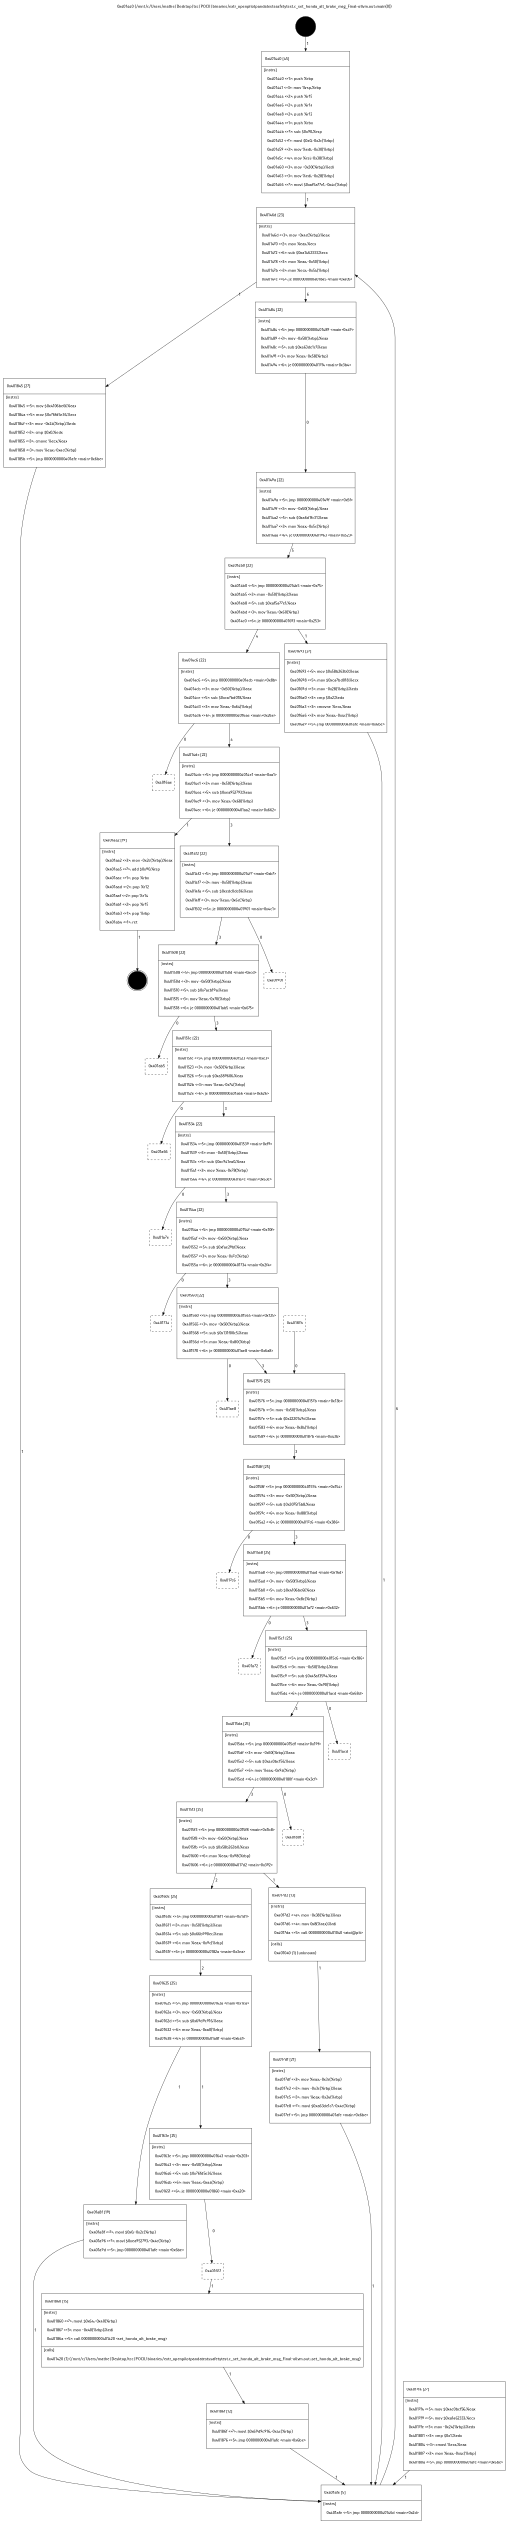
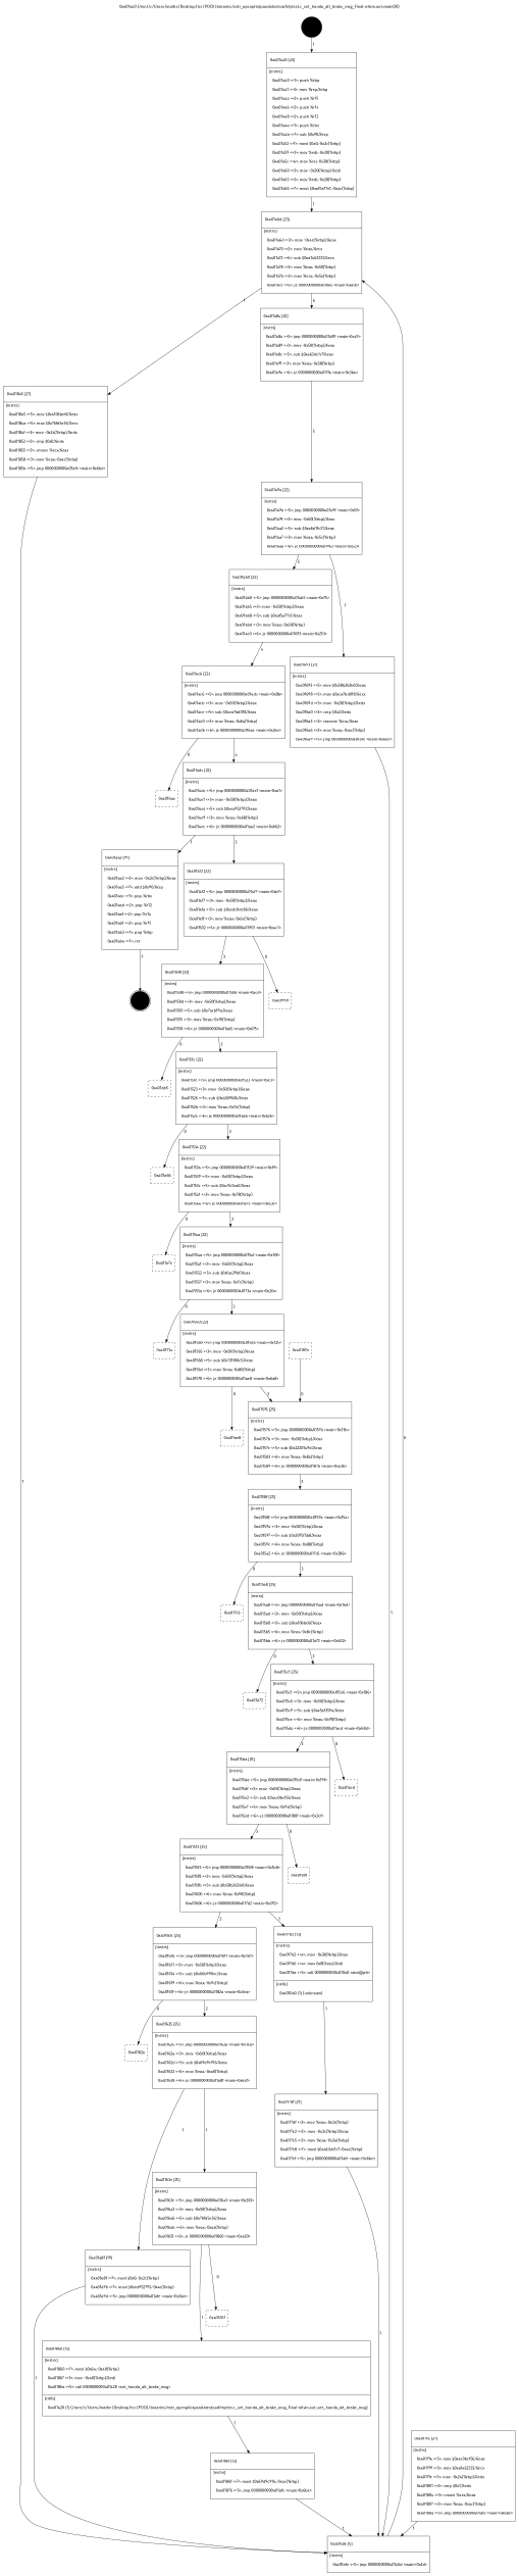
  digraph {
    fontname="Fira Sans"
    label="0x401440 (/mnt/c/Users/mathe/Desktop/tcc/POCII/binaries/extr_openpilotpandatestssafetytest.c_set_honda_alt_brake_msg_Final-ollvm.out::main(0))"
    labelloc=t
    node [fontname="Fira Sans" shape=record]
    edge [fontname="Fira Sans"]
    Entry [fillcolor=black height=0.3 shape=circle style=filled width=0.3]
    n2 [label="{\n     0x401440 [45]\l\n     | [instrs]\l\n     &nbsp;&nbsp;0x401440 \<+1\>: push %rbp\l\n     &nbsp;&nbsp;0x401441 \<+3\>: mov %rsp,%rbp\l\n     &nbsp;&nbsp;0x401444 \<+2\>: push %r15\l\n     &nbsp;&nbsp;0x401446 \<+2\>: push %r14\l\n     &nbsp;&nbsp;0x401448 \<+2\>: push %r12\l\n     &nbsp;&nbsp;0x40144a \<+1\>: push %rbx\l\n     &nbsp;&nbsp;0x40144b \<+7\>: sub $0x90,%rsp\l\n     &nbsp;&nbsp;0x401452 \<+7\>: movl $0x0,-0x2c(%rbp)\l\n     &nbsp;&nbsp;0x401459 \<+3\>: mov %edi,-0x30(%rbp)\l\n     &nbsp;&nbsp;0x40145c \<+4\>: mov %rsi,-0x38(%rbp)\l\n     &nbsp;&nbsp;0x401460 \<+3\>: mov -0x30(%rbp),%edi\l\n     &nbsp;&nbsp;0x401463 \<+3\>: mov %edi,-0x28(%rbp)\l\n     &nbsp;&nbsp;0x401466 \<+7\>: movl $0xaf5a77e1,-0x4c(%rbp)\l\n  }"]
    n3 [label="{\n     0x40146d [23]\l\n     | [instrs]\l\n     &nbsp;&nbsp;0x40146d \<+3\>: mov -0x4c(%rbp),%eax\l\n     &nbsp;&nbsp;0x401470 \<+2\>: mov %eax,%ecx\l\n     &nbsp;&nbsp;0x401472 \<+6\>: sub $0xa1462333,%ecx\l\n     &nbsp;&nbsp;0x401478 \<+3\>: mov %eax,-0x50(%rbp)\l\n     &nbsp;&nbsp;0x40147b \<+3\>: mov %ecx,-0x54(%rbp)\l\n     &nbsp;&nbsp;0x40147e \<+6\>: je 0000000000401845 \<main+0x405\>\l\n  }"]
    n4 [label="{\n     0x401845 [27]\l\n     | [instrs]\l\n     &nbsp;&nbsp;0x401845 \<+5\>: mov $0x4106be6f,%eax\l\n     &nbsp;&nbsp;0x40184a \<+5\>: mov $0x76fd5e36,%ecx\l\n     &nbsp;&nbsp;0x40184f \<+3\>: mov -0x24(%rbp),%edx\l\n     &nbsp;&nbsp;0x401852 \<+3\>: cmp $0x0,%edx\l\n     &nbsp;&nbsp;0x401855 \<+3\>: cmove %ecx,%eax\l\n     &nbsp;&nbsp;0x401858 \<+3\>: mov %eax,-0x4c(%rbp)\l\n     &nbsp;&nbsp;0x40185b \<+5\>: jmp 0000000000401afe \<main+0x6be\>\l\n  }"]
    n5 [label="{\n     0x401484 [22]\l\n     | [instrs]\l\n     &nbsp;&nbsp;0x401484 \<+5\>: jmp 0000000000401489 \<main+0x49\>\l\n     &nbsp;&nbsp;0x401489 \<+3\>: mov -0x50(%rbp),%eax\l\n     &nbsp;&nbsp;0x40148c \<+5\>: sub $0xa63de1c7,%eax\l\n     &nbsp;&nbsp;0x401491 \<+3\>: mov %eax,-0x58(%rbp)\l\n     &nbsp;&nbsp;0x401494 \<+6\>: je 00000000004017f4 \<main+0x3b4\>\l\n  }"]
    n6 [label="{\n     0x401afe [5]\l\n     | [instrs]\l\n     &nbsp;&nbsp;0x401afe \<+5\>: jmp 000000000040146d \<main+0x2d\>\l\n  }"]
    n7 [label="{\n     0x40149a [22]\l\n     | [instrs]\l\n     &nbsp;&nbsp;0x40149a \<+5\>: jmp 000000000040149f \<main+0x5f\>\l\n     &nbsp;&nbsp;0x40149f \<+3\>: mov -0x50(%rbp),%eax\l\n     &nbsp;&nbsp;0x4014a2 \<+5\>: sub $0xa6d1fc31,%eax\l\n     &nbsp;&nbsp;0x4014a7 \<+3\>: mov %eax,-0x5c(%rbp)\l\n     &nbsp;&nbsp;0x4014aa \<+6\>: je 0000000000401963 \<main+0x523\>\l\n  }"]
    n8 [label="{\n     0x4017f4 [27]\l\n     | [instrs]\l\n     &nbsp;&nbsp;0x4017f4 \<+5\>: mov $0x4c0bcf56,%eax\l\n     &nbsp;&nbsp;0x4017f9 \<+5\>: mov $0xa1462333,%ecx\l\n     &nbsp;&nbsp;0x4017fe \<+3\>: mov -0x24(%rbp),%edx\l\n     &nbsp;&nbsp;0x401801 \<+3\>: cmp $0x1,%edx\l\n     &nbsp;&nbsp;0x401804 \<+3\>: cmovl %ecx,%eax\l\n     &nbsp;&nbsp;0x401807 \<+3\>: mov %eax,-0x4c(%rbp)\l\n     &nbsp;&nbsp;0x40180a \<+5\>: jmp 0000000000401afe \<main+0x6be\>\l\n  }"]
    n9 [label="{\n     0x4014b0 [22]\l\n     | [instrs]\l\n     &nbsp;&nbsp;0x4014b0 \<+5\>: jmp 00000000004014b5 \<main+0x75\>\l\n     &nbsp;&nbsp;0x4014b5 \<+3\>: mov -0x50(%rbp),%eax\l\n     &nbsp;&nbsp;0x4014b8 \<+5\>: sub $0xaf5a77e1,%eax\l\n     &nbsp;&nbsp;0x4014bd \<+3\>: mov %eax,-0x60(%rbp)\l\n     &nbsp;&nbsp;0x4014c0 \<+6\>: je 0000000000401693 \<main+0x253\>\l\n  }"]
    Exit [fillcolor=black height=0.3 peripheries=2 shape=circle style=filled width=0.3]
    n11 [label="{\n     0x401693 [27]\l\n     | [instrs]\l\n     &nbsp;&nbsp;0x401693 \<+5\>: mov $0x58b263b0,%eax\l\n     &nbsp;&nbsp;0x401698 \<+5\>: mov $0xca7bd018,%ecx\l\n     &nbsp;&nbsp;0x40169d \<+3\>: mov -0x28(%rbp),%edx\l\n     &nbsp;&nbsp;0x4016a0 \<+3\>: cmp $0x2,%edx\l\n     &nbsp;&nbsp;0x4016a3 \<+3\>: cmovne %ecx,%eax\l\n     &nbsp;&nbsp;0x4016a6 \<+3\>: mov %eax,-0x4c(%rbp)\l\n     &nbsp;&nbsp;0x4016a9 \<+5\>: jmp 0000000000401afe \<main+0x6be\>\l\n  }"]
    n12 [label="{\n     0x4014c6 [22]\l\n     | [instrs]\l\n     &nbsp;&nbsp;0x4014c6 \<+5\>: jmp 00000000004014cb \<main+0x8b\>\l\n     &nbsp;&nbsp;0x4014cb \<+3\>: mov -0x50(%rbp),%eax\l\n     &nbsp;&nbsp;0x4014ce \<+5\>: sub $0xca7bd018,%eax\l\n     &nbsp;&nbsp;0x4014d3 \<+3\>: mov %eax,-0x64(%rbp)\l\n     &nbsp;&nbsp;0x4014d6 \<+6\>: je 00000000004016ae \<main+0x26e\>\l\n  }"]
    n13 [label="{\n     0x40186f [12]\l\n     | [instrs]\l\n     &nbsp;&nbsp;0x40186f \<+7\>: movl $0x69d9c916,-0x4c(%rbp)\l\n     &nbsp;&nbsp;0x401876 \<+5\>: jmp 0000000000401afe \<main+0x6be\>\l\n  }"]
    n14 [label="{\n     0x4016ae\l\n  }" style=dashed]
    n15 [label="{\n     0x4014dc [22]\l\n     | [instrs]\l\n     &nbsp;&nbsp;0x4014dc \<+5\>: jmp 00000000004014e1 \<main+0xa1\>\l\n     &nbsp;&nbsp;0x4014e1 \<+3\>: mov -0x50(%rbp),%eax\l\n     &nbsp;&nbsp;0x4014e4 \<+5\>: sub $0xea952793,%eax\l\n     &nbsp;&nbsp;0x4014e9 \<+3\>: mov %eax,-0x68(%rbp)\l\n     &nbsp;&nbsp;0x4014ec \<+6\>: je 0000000000401aa2 \<main+0x662\>\l\n  }"]
    n16 [label="{\n     0x401657\l\n  }" style=dashed]
    n17 [label="{\n     0x401aa2 [19]\l\n     | [instrs]\l\n     &nbsp;&nbsp;0x401aa2 \<+3\>: mov -0x2c(%rbp),%eax\l\n     &nbsp;&nbsp;0x401aa5 \<+7\>: add $0x90,%rsp\l\n     &nbsp;&nbsp;0x401aac \<+1\>: pop %rbx\l\n     &nbsp;&nbsp;0x401aad \<+2\>: pop %r12\l\n     &nbsp;&nbsp;0x401aaf \<+2\>: pop %r14\l\n     &nbsp;&nbsp;0x401ab1 \<+2\>: pop %r15\l\n     &nbsp;&nbsp;0x401ab3 \<+1\>: pop %rbp\l\n     &nbsp;&nbsp;0x401ab4 \<+1\>: ret\l\n  }"]
    n18 [label="{\n     0x4014f2 [22]\l\n     | [instrs]\l\n     &nbsp;&nbsp;0x4014f2 \<+5\>: jmp 00000000004014f7 \<main+0xb7\>\l\n     &nbsp;&nbsp;0x4014f7 \<+3\>: mov -0x50(%rbp),%eax\l\n     &nbsp;&nbsp;0x4014fa \<+5\>: sub $0xedc0dc86,%eax\l\n     &nbsp;&nbsp;0x4014ff \<+3\>: mov %eax,-0x6c(%rbp)\l\n     &nbsp;&nbsp;0x401502 \<+6\>: je 0000000000401901 \<main+0x4c1\>\l\n  }"]
    n19 [label="{\n     0x401860 [15]\l\n     | [instrs]\l\n     &nbsp;&nbsp;0x401860 \<+7\>: movl $0x64,-0x40(%rbp)\l\n     &nbsp;&nbsp;0x401867 \<+3\>: mov -0x40(%rbp),%edi\l\n     &nbsp;&nbsp;0x40186a \<+5\>: call 0000000000401420 \<set_honda_alt_brake_msg\>\l\n     | [calls]\l\n     &nbsp;&nbsp;0x401420 \{1\} (/mnt/c/Users/mathe/Desktop/tcc/POCII/binaries/extr_openpilotpandatestssafetytest.c_set_honda_alt_brake_msg_Final-ollvm.out::set_honda_alt_brake_msg)\l\n  }"]
    n20 [label="{\n     0x401901\l\n  }" style=dashed]
    n21 [label="{\n     0x401508 [22]\l\n     | [instrs]\l\n     &nbsp;&nbsp;0x401508 \<+5\>: jmp 000000000040150d \<main+0xcd\>\l\n     &nbsp;&nbsp;0x40150d \<+3\>: mov -0x50(%rbp),%eax\l\n     &nbsp;&nbsp;0x401510 \<+5\>: sub $0x7acb19a,%eax\l\n     &nbsp;&nbsp;0x401515 \<+3\>: mov %eax,-0x70(%rbp)\l\n     &nbsp;&nbsp;0x401518 \<+6\>: je 0000000000401ab5 \<main+0x675\>\l\n  }"]
    n22 [label="{\n     0x40163e [25]\l\n     | [instrs]\l\n     &nbsp;&nbsp;0x40163e \<+5\>: jmp 0000000000401643 \<main+0x203\>\l\n     &nbsp;&nbsp;0x401643 \<+3\>: mov -0x50(%rbp),%eax\l\n     &nbsp;&nbsp;0x401646 \<+5\>: sub $0x76fd5e36,%eax\l\n     &nbsp;&nbsp;0x40164b \<+6\>: mov %eax,-0xa4(%rbp)\l\n     &nbsp;&nbsp;0x401651 \<+6\>: je 0000000000401860 \<main+0x420\>\l\n  }"]
    n23 [label="{\n     0x401ab5\l\n  }" style=dashed]
    n24 [label="{\n     0x40151e [22]\l\n     | [instrs]\l\n     &nbsp;&nbsp;0x40151e \<+5\>: jmp 0000000000401523 \<main+0xe3\>\l\n     &nbsp;&nbsp;0x401523 \<+3\>: mov -0x50(%rbp),%eax\l\n     &nbsp;&nbsp;0x401526 \<+5\>: sub $0xa389606,%eax\l\n     &nbsp;&nbsp;0x40152b \<+3\>: mov %eax,-0x74(%rbp)\l\n     &nbsp;&nbsp;0x40152e \<+6\>: je 0000000000401a66 \<main+0x626\>\l\n  }"]
    n25 [label="{\n     0x401a8f [19]\l\n     | [instrs]\l\n     &nbsp;&nbsp;0x401a8f \<+7\>: movl $0x0,-0x2c(%rbp)\l\n     &nbsp;&nbsp;0x401a96 \<+7\>: movl $0xea952793,-0x4c(%rbp)\l\n     &nbsp;&nbsp;0x401a9d \<+5\>: jmp 0000000000401afe \<main+0x6be\>\l\n  }"]
    n26 [label="{\n     0x401a66\l\n  }" style=dashed]
    n27 [label="{\n     0x401534 [22]\l\n     | [instrs]\l\n     &nbsp;&nbsp;0x401534 \<+5\>: jmp 0000000000401539 \<main+0xf9\>\l\n     &nbsp;&nbsp;0x401539 \<+3\>: mov -0x50(%rbp),%eax\l\n     &nbsp;&nbsp;0x40153c \<+5\>: sub $0xc941ea0,%eax\l\n     &nbsp;&nbsp;0x401541 \<+3\>: mov %eax,-0x78(%rbp)\l\n     &nbsp;&nbsp;0x401544 \<+6\>: je 0000000000401a7e \<main+0x63e\>\l\n  }"]
    n28 [label="{\n     0x401625 [25]\l\n     | [instrs]\l\n     &nbsp;&nbsp;0x401625 \<+5\>: jmp 000000000040162a \<main+0x1ea\>\l\n     &nbsp;&nbsp;0x40162a \<+3\>: mov -0x50(%rbp),%eax\l\n     &nbsp;&nbsp;0x40162d \<+5\>: sub $0x69d9c916,%eax\l\n     &nbsp;&nbsp;0x401632 \<+6\>: mov %eax,-0xa0(%rbp)\l\n     &nbsp;&nbsp;0x401638 \<+6\>: je 0000000000401a8f \<main+0x64f\>\l\n  }"]
    n29 [label="{\n     0x401a7e\l\n  }" style=dashed]
    n30 [label="{\n     0x40154a [22]\l\n     | [instrs]\l\n     &nbsp;&nbsp;0x40154a \<+5\>: jmp 000000000040154f \<main+0x10f\>\l\n     &nbsp;&nbsp;0x40154f \<+3\>: mov -0x50(%rbp),%eax\l\n     &nbsp;&nbsp;0x401552 \<+5\>: sub $0xfae29bf,%eax\l\n     &nbsp;&nbsp;0x401557 \<+3\>: mov %eax,-0x7c(%rbp)\l\n     &nbsp;&nbsp;0x40155a \<+6\>: je 0000000000401734 \<main+0x2f4\>\l\n  }"]
+   n31 [label="{\n     0x40182a\l\n  }" style=dashed]
    n32 [label="{\n     0x401734\l\n  }" style=dashed]
    n33 [label="{\n     0x401560 [22]\l\n     | [instrs]\l\n     &nbsp;&nbsp;0x401560 \<+5\>: jmp 0000000000401565 \<main+0x125\>\l\n     &nbsp;&nbsp;0x401565 \<+3\>: mov -0x50(%rbp),%eax\l\n     &nbsp;&nbsp;0x401568 \<+5\>: sub $0x131f00c5,%eax\l\n     &nbsp;&nbsp;0x40156d \<+3\>: mov %eax,-0x80(%rbp)\l\n     &nbsp;&nbsp;0x401570 \<+6\>: je 0000000000401ae8 \<main+0x6a8\>\l\n  }"]
    n34 [label="{\n     0x4017df [21]\l\n     | [instrs]\l\n     &nbsp;&nbsp;0x4017df \<+3\>: mov %eax,-0x3c(%rbp)\l\n     &nbsp;&nbsp;0x4017e2 \<+3\>: mov -0x3c(%rbp),%eax\l\n     &nbsp;&nbsp;0x4017e5 \<+3\>: mov %eax,-0x24(%rbp)\l\n     &nbsp;&nbsp;0x4017e8 \<+7\>: movl $0xa63de1c7,-0x4c(%rbp)\l\n     &nbsp;&nbsp;0x4017ef \<+5\>: jmp 0000000000401afe \<main+0x6be\>\l\n  }"]
    n35 [label="{\n     0x401ae8\l\n  }" style=dashed]
    n36 [label="{\n     0x401576 [25]\l\n     | [instrs]\l\n     &nbsp;&nbsp;0x401576 \<+5\>: jmp 000000000040157b \<main+0x13b\>\l\n     &nbsp;&nbsp;0x40157b \<+3\>: mov -0x50(%rbp),%eax\l\n     &nbsp;&nbsp;0x40157e \<+5\>: sub $0x2220149d,%eax\l\n     &nbsp;&nbsp;0x401583 \<+6\>: mov %eax,-0x84(%rbp)\l\n     &nbsp;&nbsp;0x401589 \<+6\>: je 000000000040187b \<main+0x43b\>\l\n  }"]
    n37 [label="{\n     0x40160c [25]\l\n     | [instrs]\l\n     &nbsp;&nbsp;0x40160c \<+5\>: jmp 0000000000401611 \<main+0x1d1\>\l\n     &nbsp;&nbsp;0x401611 \<+3\>: mov -0x50(%rbp),%eax\l\n     &nbsp;&nbsp;0x401614 \<+5\>: sub $0x66b990ec,%eax\l\n     &nbsp;&nbsp;0x401619 \<+6\>: mov %eax,-0x9c(%rbp)\l\n     &nbsp;&nbsp;0x40161f \<+6\>: je 000000000040182a \<main+0x3ea\>\l\n  }"]
    n38 [label="{\n     0x40158f [25]\l\n     | [instrs]\l\n     &nbsp;&nbsp;0x40158f \<+5\>: jmp 0000000000401594 \<main+0x154\>\l\n     &nbsp;&nbsp;0x401594 \<+3\>: mov -0x50(%rbp),%eax\l\n     &nbsp;&nbsp;0x401597 \<+5\>: sub $0x3075f5b8,%eax\l\n     &nbsp;&nbsp;0x40159c \<+6\>: mov %eax,-0x88(%rbp)\l\n     &nbsp;&nbsp;0x4015a2 \<+6\>: je 00000000004017c6 \<main+0x386\>\l\n  }"]
    n39 [label="{\n     0x4017d2 [13]\l\n     | [instrs]\l\n     &nbsp;&nbsp;0x4017d2 \<+4\>: mov -0x38(%rbp),%rax\l\n     &nbsp;&nbsp;0x4017d6 \<+4\>: mov 0x8(%rax),%rdi\l\n     &nbsp;&nbsp;0x4017da \<+5\>: call 0000000000401040 \<atoi@plt\>\l\n     | [calls]\l\n     &nbsp;&nbsp;0x401040 \{1\} (unknown)\l\n  }"]
    n40 [label="{\n     0x40187b\l\n  }" style=dashed]
    n41 [label="{\n     0x4017c6\l\n  }" style=dashed]
    n42 [label="{\n     0x4015a8 [25]\l\n     | [instrs]\l\n     &nbsp;&nbsp;0x4015a8 \<+5\>: jmp 00000000004015ad \<main+0x16d\>\l\n     &nbsp;&nbsp;0x4015ad \<+3\>: mov -0x50(%rbp),%eax\l\n     &nbsp;&nbsp;0x4015b0 \<+5\>: sub $0x4106be6f,%eax\l\n     &nbsp;&nbsp;0x4015b5 \<+6\>: mov %eax,-0x8c(%rbp)\l\n     &nbsp;&nbsp;0x4015bb \<+6\>: je 0000000000401a72 \<main+0x632\>\l\n  }"]
    n43 [label="{\n     0x4015f3 [25]\l\n     | [instrs]\l\n     &nbsp;&nbsp;0x4015f3 \<+5\>: jmp 00000000004015f8 \<main+0x1b8\>\l\n     &nbsp;&nbsp;0x4015f8 \<+3\>: mov -0x50(%rbp),%eax\l\n     &nbsp;&nbsp;0x4015fb \<+5\>: sub $0x58b263b0,%eax\l\n     &nbsp;&nbsp;0x401600 \<+6\>: mov %eax,-0x98(%rbp)\l\n     &nbsp;&nbsp;0x401606 \<+6\>: je 00000000004017d2 \<main+0x392\>\l\n  }"]
    n44 [label="{\n     0x401a72\l\n  }" style=dashed]
    n45 [label="{\n     0x4015c1 [25]\l\n     | [instrs]\l\n     &nbsp;&nbsp;0x4015c1 \<+5\>: jmp 00000000004015c6 \<main+0x186\>\l\n     &nbsp;&nbsp;0x4015c6 \<+3\>: mov -0x50(%rbp),%eax\l\n     &nbsp;&nbsp;0x4015c9 \<+5\>: sub $0x45af3594,%eax\l\n     &nbsp;&nbsp;0x4015ce \<+6\>: mov %eax,-0x90(%rbp)\l\n     &nbsp;&nbsp;0x4015d4 \<+6\>: je 0000000000401acd \<main+0x68d\>\l\n  }"]
    n46 [label="{\n     0x40180f\l\n  }" style=dashed]
    n47 [label="{\n     0x4015da [25]\l\n     | [instrs]\l\n     &nbsp;&nbsp;0x4015da \<+5\>: jmp 00000000004015df \<main+0x19f\>\l\n     &nbsp;&nbsp;0x4015df \<+3\>: mov -0x50(%rbp),%eax\l\n     &nbsp;&nbsp;0x4015e2 \<+5\>: sub $0x4c0bcf56,%eax\l\n     &nbsp;&nbsp;0x4015e7 \<+6\>: mov %eax,-0x94(%rbp)\l\n     &nbsp;&nbsp;0x4015ed \<+6\>: je 000000000040180f \<main+0x3cf\>\l\n  }"]
    n48 [label="{\n     0x401acd\l\n  }" style=dashed]
    Entry -> n2 [label=" 1"]
    n2 -> n3 [label=" 1"]
    n3 -> n4 [label=" 1"]
    n3 -> n5 [label=" 6"]
    n4 -> n6 [label=" 1"]
-   n5 -> n7 [label=" 0"]
+   n5 -> n7 [label=" 5"]
    n6 -> n3 [label=" 6"]
    n7 -> n9 [label=" 5"]
    n8 -> n6 [label=" 1"]
-   n9 -> n11 [label=" 1"]
+   n7 -> n11 [label=" 1"]
    n9 -> n12 [label=" 4"]
    n11 -> n6 [label=" 1"]
    n12 -> n14 [label=" 0"]
    n12 -> n15 [label=" 4"]
    n13 -> n6 [label=" 1"]
    n15 -> n17 [label=" 1"]
    n15 -> n18 [label=" 3"]
    n17 -> Exit [label=" 1"]
    n18 -> n20 [label=" 0"]
    n18 -> n21 [label=" 3"]
    n19 -> n13 [label=" 1"]
    n21 -> n23 [label=" 0"]
    n21 -> n24 [label=" 3"]
    n22 -> n16 [label=" 0"]
-   n16 -> n19 [label=" 1"]
+   n22 -> n19 [label=" 1"]
    n24 -> n26 [label=" 0"]
    n24 -> n27 [label=" 3"]
    n25 -> n6 [label=" 1"]
    n27 -> n29 [label=" 0"]
    n27 -> n30 [label=" 3"]
    n28 -> n22 [label=" 1"]
    n28 -> n25 [label=" 1"]
    n30 -> n32 [label=" 0"]
    n30 -> n33 [label=" 3"]
    n33 -> n35 [label=" 0"]
    n33 -> n36 [label=" 3"]
    n34 -> n6 [label=" 1"]
    n36 -> n38 [label=" 3"]
    n37 -> n28 [label=" 2"]
+   n37 -> n31 [label=" 0"]
    n38 -> n41 [label=" 0"]
    n38 -> n42 [label=" 3"]
    n39 -> n34 [label=" 1"]
    n40 -> n36 [label=" 0"]
    n42 -> n44 [label=" 0"]
    n42 -> n45 [label=" 3"]
    n43 -> n37 [label=" 2"]
    n43 -> n39 [label=" 1"]
    n45 -> n47 [label=" 3"]
    n45 -> n48 [label=" 0"]
    n47 -> n43 [label=" 3"]
    n47 -> n46 [label=" 0"]
  }
